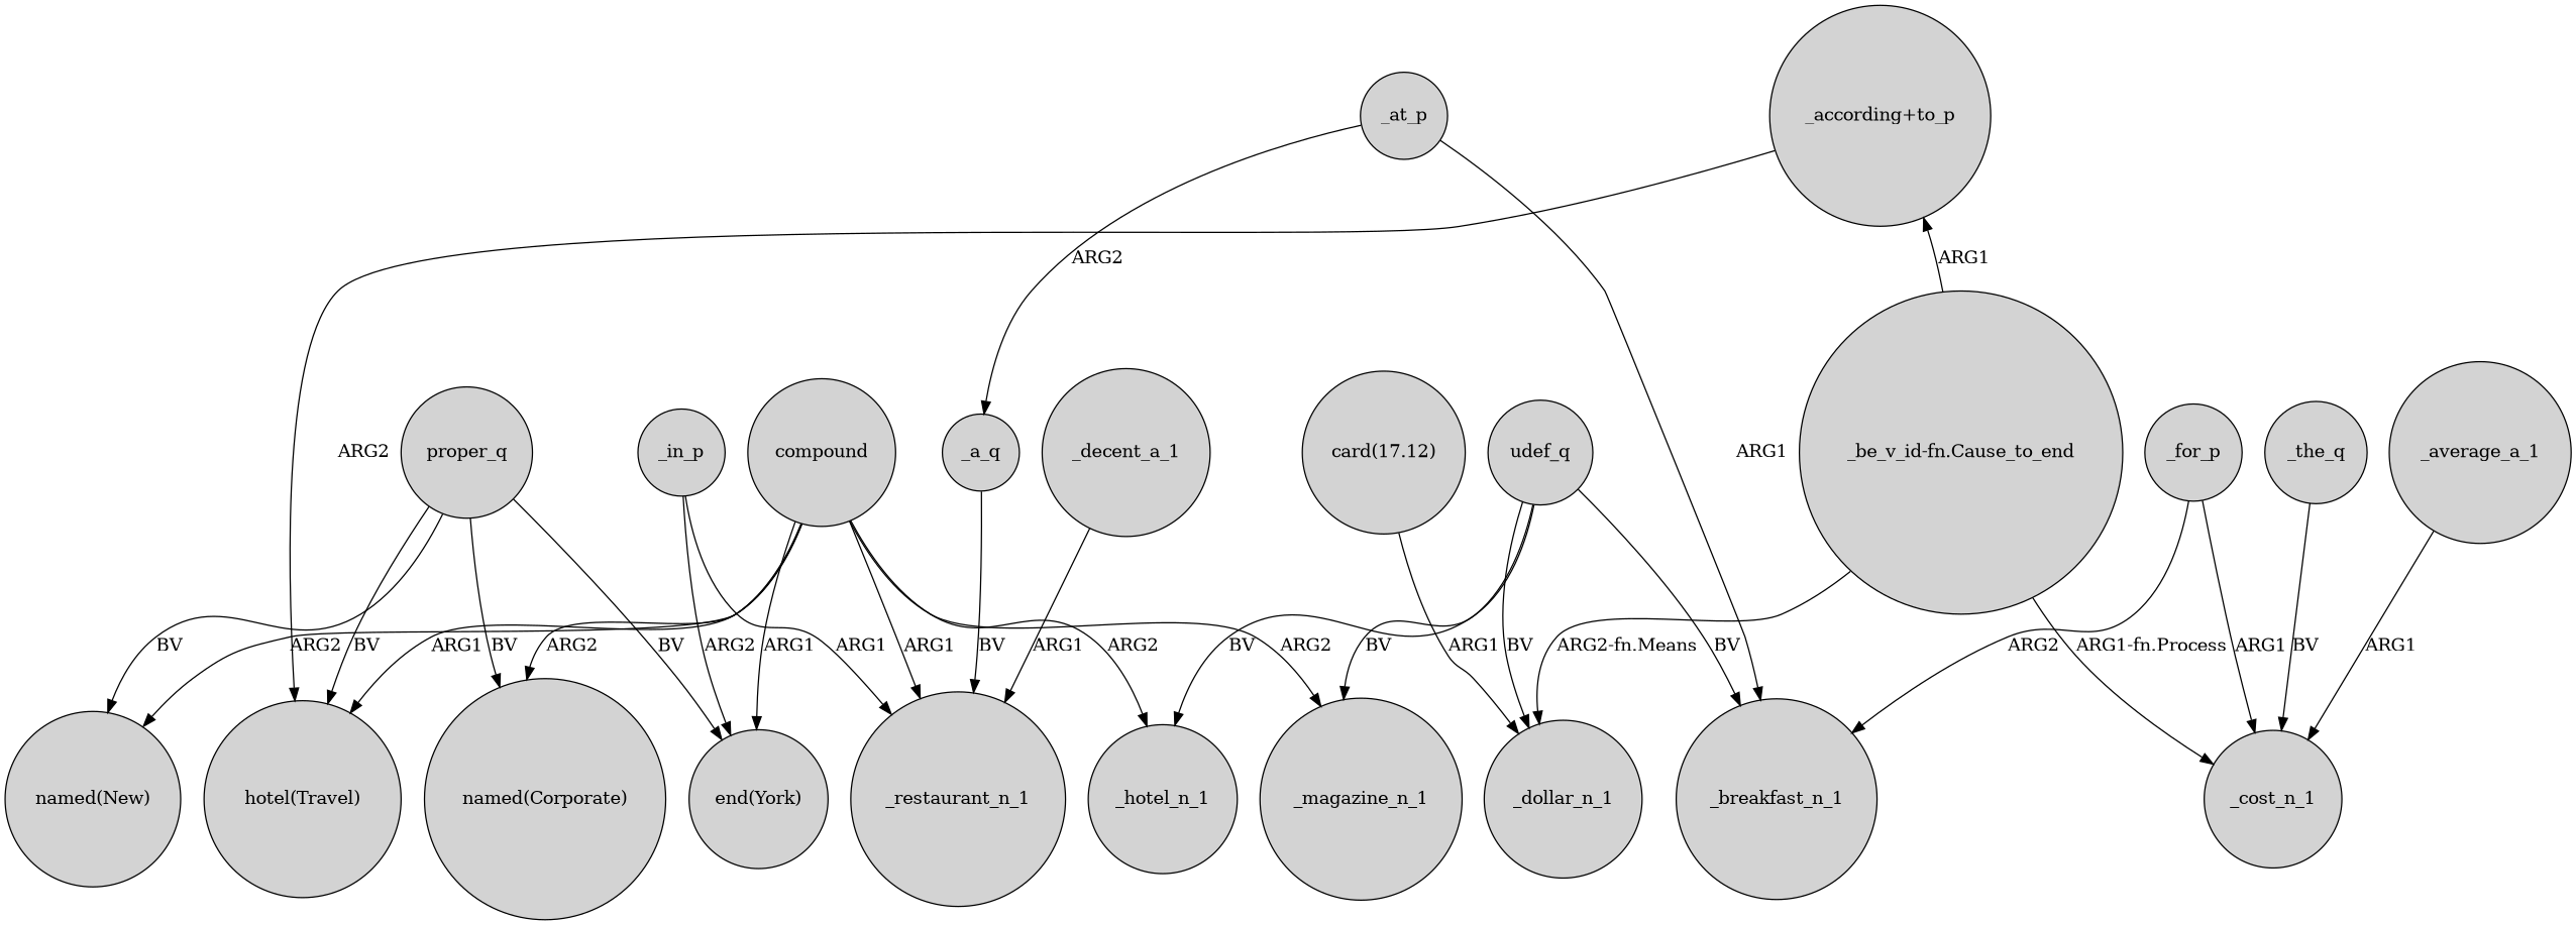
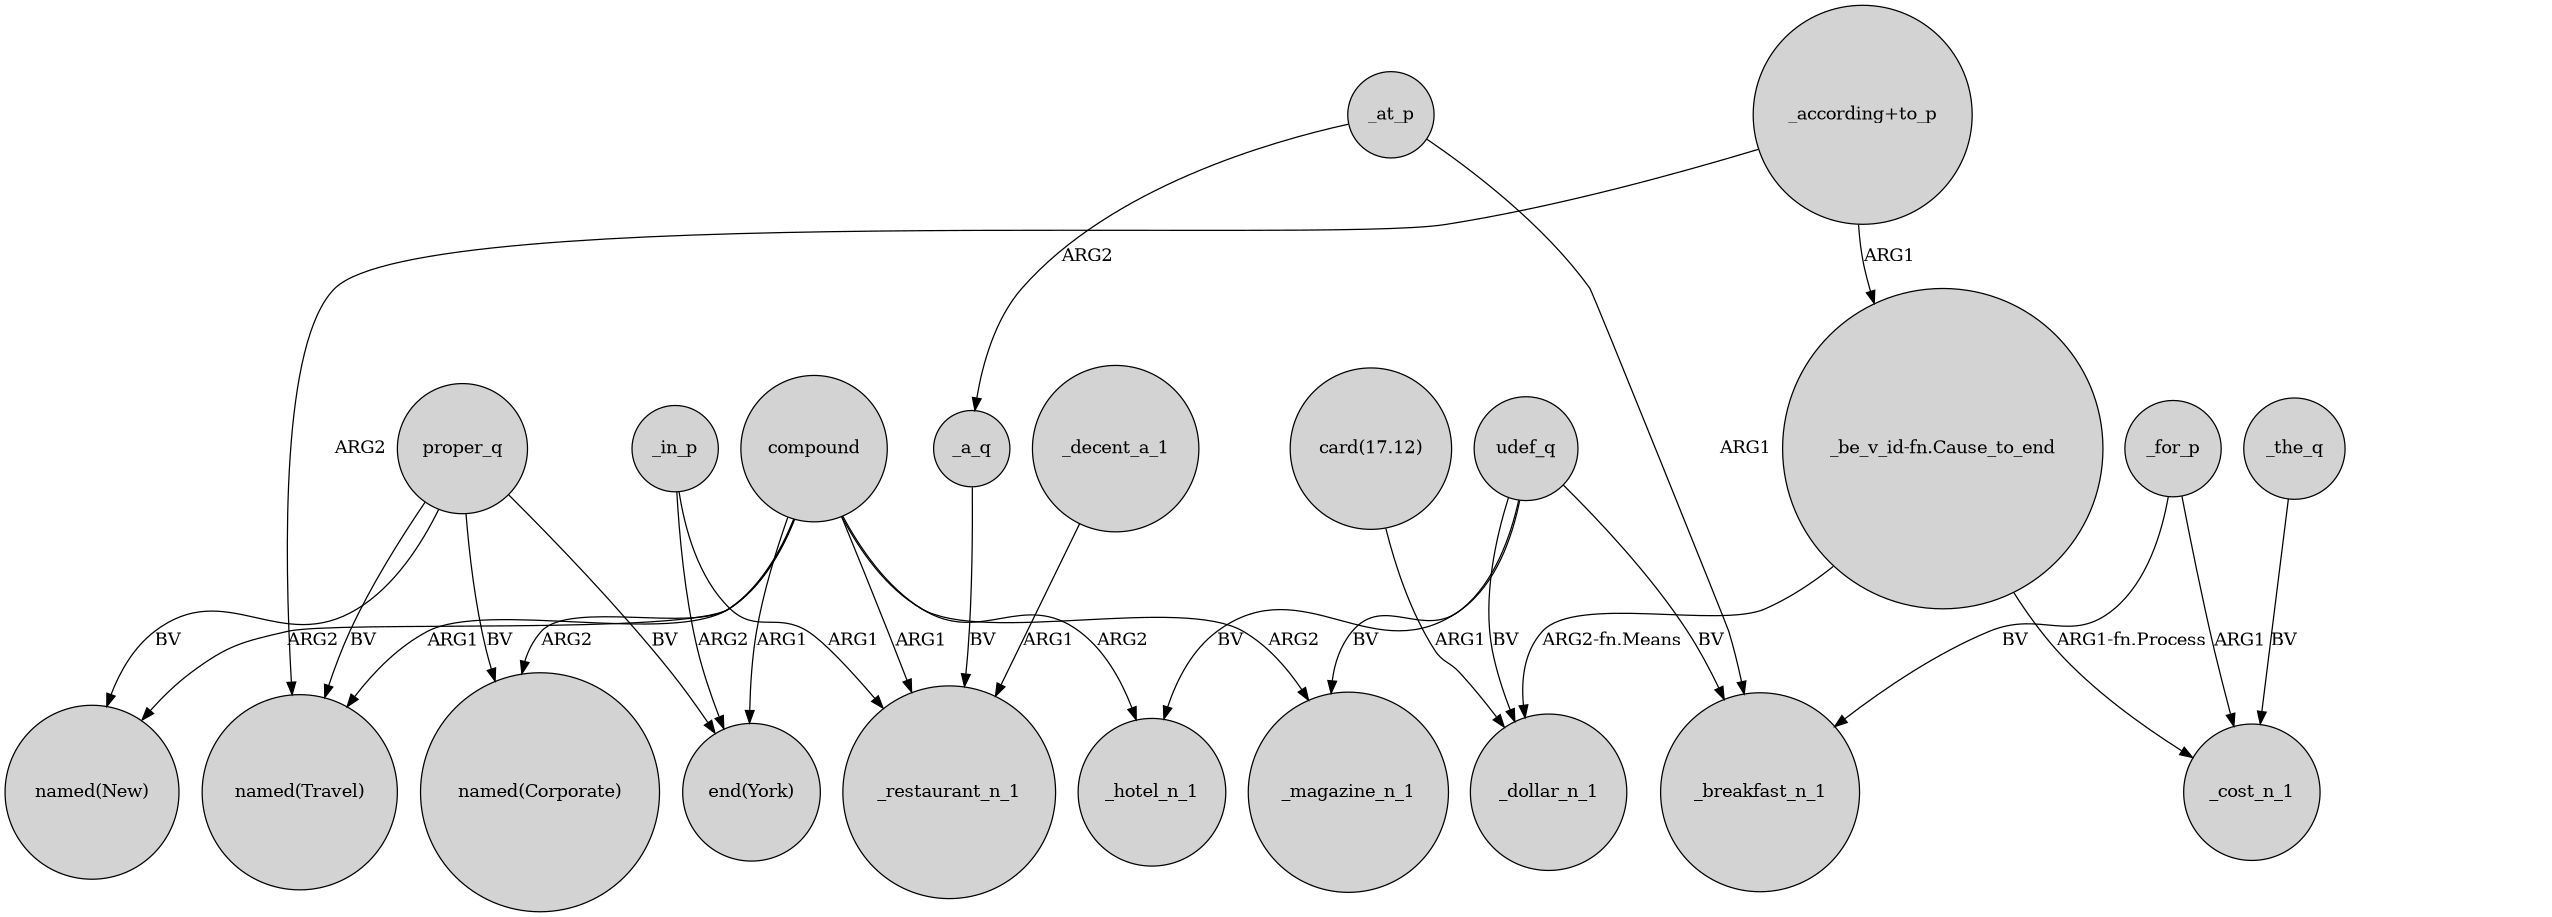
  digraph {
    node [shape=circle style=filled]
    compound
-   "named(Travel)" [label="hotel(Travel)"]
+   "named(Travel)"
    "named(New)"
    _restaurant_n_1
    _magazine_n_1
    "named(Corporate)"
    n7 [label="end(York)"]
    _hotel_n_1
    "_according+to_p"
    "_be_v_id-fn.Cause_to_end"
    _dollar_n_1
    _cost_n_1
    proper_q
    _a_q
    udef_q
    _breakfast_n_1
    _at_p
    _the_q
    _for_p
    _in_p
-   _average_a_1
    _decent_a_1
    "card(17.12)"
    compound -> "named(Travel)" [label=ARG1]
    compound -> "named(New)" [label=ARG2]
    compound -> _restaurant_n_1 [label=ARG1]
    compound -> _magazine_n_1 [label=ARG2]
    compound -> "named(Corporate)" [label=ARG2]
    compound -> n7 [label=ARG1]
    compound -> _hotel_n_1 [label=ARG2]
    "_according+to_p" -> "named(Travel)" [label=ARG2]
-   "_be_v_id-fn.Cause_to_end" -> "_according+to_p" [label=ARG1]
+   "_according+to_p" -> "_be_v_id-fn.Cause_to_end" [label=ARG1]
    "_be_v_id-fn.Cause_to_end" -> _dollar_n_1 [label="ARG2-fn.Means"]
    "_be_v_id-fn.Cause_to_end" -> _cost_n_1 [label="ARG1-fn.Process"]
    proper_q -> "named(Travel)" [label=BV]
    proper_q -> "named(New)" [label=BV]
    proper_q -> "named(Corporate)" [label=BV]
    proper_q -> n7 [label=BV]
    _a_q -> _restaurant_n_1 [label=BV]
    udef_q -> _magazine_n_1 [label=BV]
    udef_q -> _hotel_n_1 [label=BV]
    udef_q -> _dollar_n_1 [label=BV]
    udef_q -> _breakfast_n_1 [label=BV]
    _at_p -> _a_q [label=ARG2]
    _at_p -> _breakfast_n_1 [label=ARG1]
    _the_q -> _cost_n_1 [label=BV]
    _for_p -> _cost_n_1 [label=ARG1]
-   _for_p -> _breakfast_n_1 [label=ARG2]
+   _for_p -> _breakfast_n_1 [label=BV]
    _in_p -> _restaurant_n_1 [label=ARG1]
    _in_p -> n7 [label=ARG2]
-   _average_a_1 -> _cost_n_1 [label=ARG1]
    _decent_a_1 -> _restaurant_n_1 [label=ARG1]
    "card(17.12)" -> _dollar_n_1 [label=ARG1]
  }
